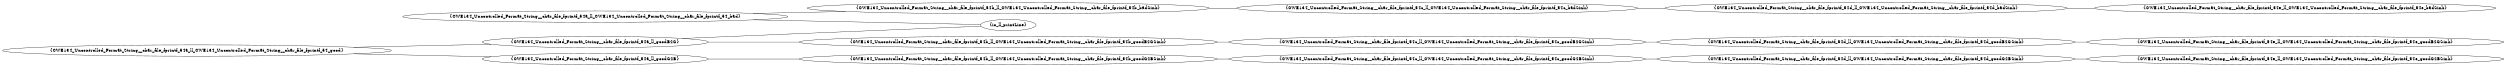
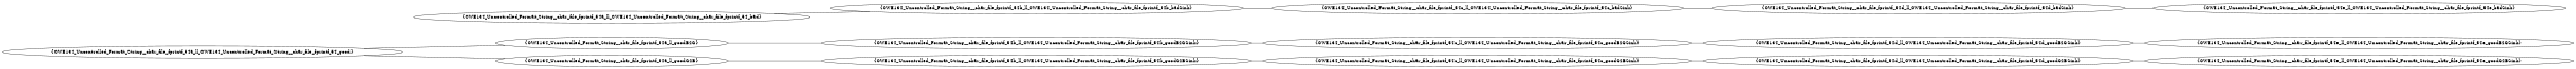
  graph {
    rankdir=LR
    n1 [label="{CWE134_Uncontrolled_Format_String__char_file_fprintf_54b_ll_CWE134_Uncontrolled_Format_String__char_file_fprintf_54b_goodB2GSink}"]
    n2 [label="{CWE134_Uncontrolled_Format_String__char_file_fprintf_54c_ll_CWE134_Uncontrolled_Format_String__char_file_fprintf_54c_goodB2GSink}"]
    n3 [label="{CWE134_Uncontrolled_Format_String__char_file_fprintf_54d_ll_CWE134_Uncontrolled_Format_String__char_file_fprintf_54d_goodB2GSink}"]
    n4 [label="{CWE134_Uncontrolled_Format_String__char_file_fprintf_54e_ll_CWE134_Uncontrolled_Format_String__char_file_fprintf_54e_goodB2GSink}"]
    n5 [label="{CWE134_Uncontrolled_Format_String__char_file_fprintf_54d_ll_CWE134_Uncontrolled_Format_String__char_file_fprintf_54d_goodG2BSink}"]
    n6 [label="{CWE134_Uncontrolled_Format_String__char_file_fprintf_54e_ll_CWE134_Uncontrolled_Format_String__char_file_fprintf_54e_goodG2BSink}"]
    n7 [label="{CWE134_Uncontrolled_Format_String__char_file_fprintf_54a_ll_goodB2G}"]
-   n8 [label="{io_ll_printLine}"]
    n9 [label="{CWE134_Uncontrolled_Format_String__char_file_fprintf_54a_ll_CWE134_Uncontrolled_Format_String__char_file_fprintf_54_good}"]
    n10 [label="{CWE134_Uncontrolled_Format_String__char_file_fprintf_54a_ll_goodG2B}"]
    n11 [label="{CWE134_Uncontrolled_Format_String__char_file_fprintf_54b_ll_CWE134_Uncontrolled_Format_String__char_file_fprintf_54b_goodG2BSink}"]
    n12 [label="{CWE134_Uncontrolled_Format_String__char_file_fprintf_54c_ll_CWE134_Uncontrolled_Format_String__char_file_fprintf_54c_goodG2BSink}"]
    n13 [label="{CWE134_Uncontrolled_Format_String__char_file_fprintf_54a_ll_CWE134_Uncontrolled_Format_String__char_file_fprintf_54_bad}"]
    n14 [label="{CWE134_Uncontrolled_Format_String__char_file_fprintf_54b_ll_CWE134_Uncontrolled_Format_String__char_file_fprintf_54b_badSink}"]
    n15 [label="{CWE134_Uncontrolled_Format_String__char_file_fprintf_54c_ll_CWE134_Uncontrolled_Format_String__char_file_fprintf_54c_badSink}"]
    n16 [label="{CWE134_Uncontrolled_Format_String__char_file_fprintf_54d_ll_CWE134_Uncontrolled_Format_String__char_file_fprintf_54d_badSink}"]
    n17 [label="{CWE134_Uncontrolled_Format_String__char_file_fprintf_54e_ll_CWE134_Uncontrolled_Format_String__char_file_fprintf_54e_badSink}"]
    n1 -- n2
    n2 -- n3
    n3 -- n4
    n5 -- n6
    n7 -- n1
-   n7 -- n8
    n9 -- n7
    n9 -- n10
    n10 -- n11
    n11 -- n12
    n12 -- n5
-   n13 -- n8
    n13 -- n14
    n14 -- n15
    n15 -- n16
    n16 -- n17
  }
